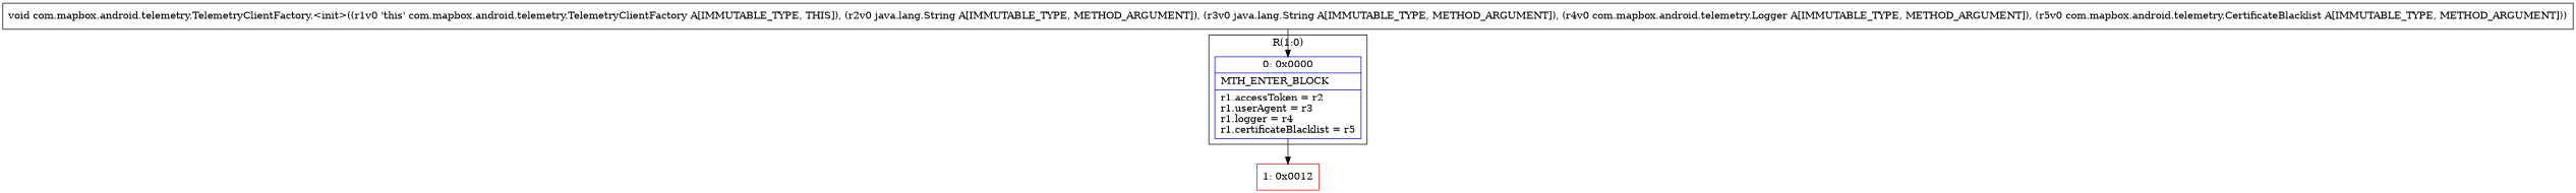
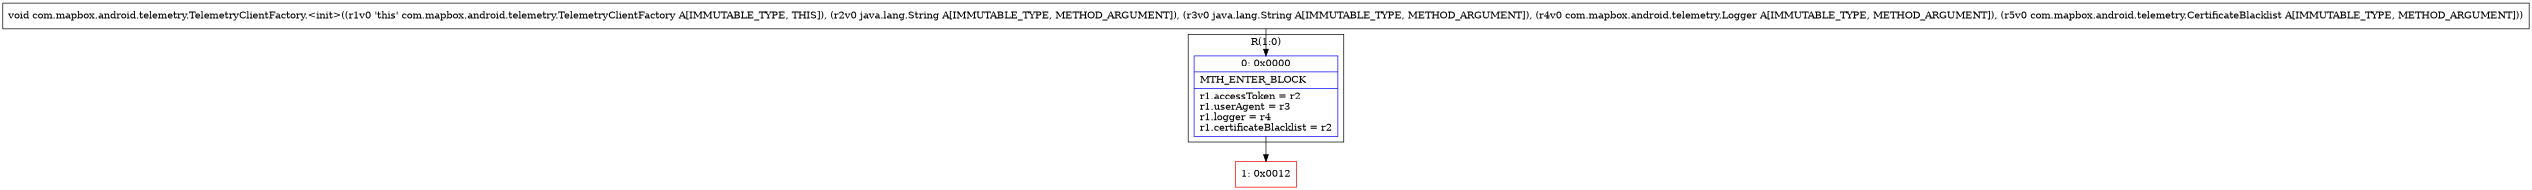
  digraph {
    node [shape=record]
-   n1 [color=blue label="{0\:\ 0x0000|MTH_ENTER_BLOCK\l|r1.accessToken = r2\lr1.userAgent = r3\lr1.logger = r4\lr1.certificateBlacklist = r5\l}"]
+   n1 [color=blue label="{0\:\ 0x0000|MTH_ENTER_BLOCK\l|r1.accessToken = r2\lr1.userAgent = r3\lr1.logger = r4\lr1.certificateBlacklist = r2\l}"]
    n2 [color=red label="{1\:\ 0x0012}"]
    n3 [label="{void com.mapbox.android.telemetry.TelemetryClientFactory.\<init\>((r1v0 'this' com.mapbox.android.telemetry.TelemetryClientFactory A[IMMUTABLE_TYPE, THIS]), (r2v0 java.lang.String A[IMMUTABLE_TYPE, METHOD_ARGUMENT]), (r3v0 java.lang.String A[IMMUTABLE_TYPE, METHOD_ARGUMENT]), (r4v0 com.mapbox.android.telemetry.Logger A[IMMUTABLE_TYPE, METHOD_ARGUMENT]), (r5v0 com.mapbox.android.telemetry.CertificateBlacklist A[IMMUTABLE_TYPE, METHOD_ARGUMENT])) }"]
    subgraph cluster_1 {
      label="R(1:0)"
      n1
    }
    n1 -> n2
    n3 -> n1
  }
